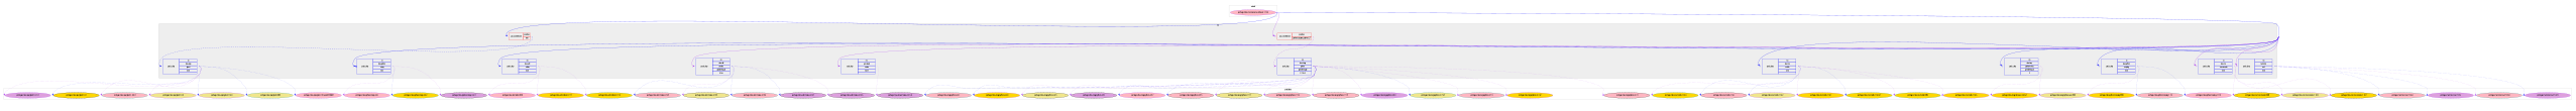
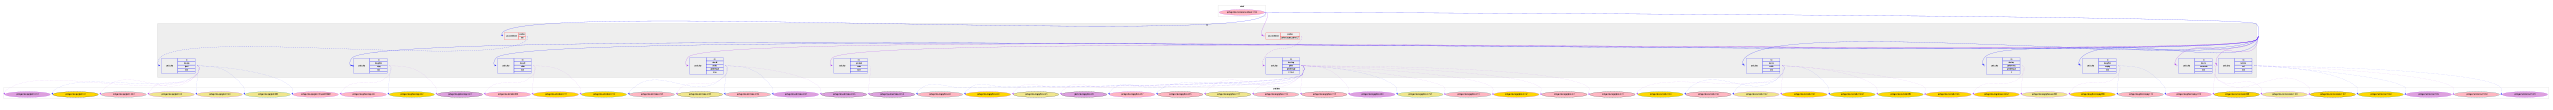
  digraph {
    compound=true
    concentrate=true
    fontname=Roboto
    fontsize=10
    newrank=true
    rankdir=TB
    ranksep=1.5
    node [color=purple fillcolor=lightpink fontname=Roboto fontsize=10 style=filled]
    edge [arrowhead=vee color=purple fontname=Roboto headport=w style=dotted tailport=e weight=100]
    n1 [label="portage://dev-ros/resource_retriever-1.12.4" width=4]
    n2 [color=blue label=<<TABLE BORDER="0" CELLBORDER="1" CELLSPACING="0" CELLPADDING="4" WIDTH="220"><TR><TD ROWSPAN="6" CELLPADDING="30">pack_dep</TD></TR><TR><TD WIDTH="110">no</TD></TR><TR><TD>dev-cpp</TD></TR><TR><TD>gtest</TD></TR><TR><TD>none</TD></TR><TR><TD></TD></TR></TABLE>> shape=none fillcolor="" style=""]
    n3 [color=red label=<<TABLE BORDER="0" CELLBORDER="1" CELLSPACING="0" CELLPADDING="4"><TR><TD ROWSPAN="3" CELLPADDING="10">use_conditional</TD></TR><TR><TD>positive</TD></TR><TR><TD>test</TD></TR></TABLE>> shape=none fillcolor="" style=""]
    n4 [color=blue label=<<TABLE BORDER="0" CELLBORDER="1" CELLSPACING="0" CELLPADDING="4" WIDTH="220"><TR><TD ROWSPAN="6" CELLPADDING="30">pack_dep</TD></TR><TR><TD WIDTH="110">no</TD></TR><TR><TD>dev-python</TD></TR><TR><TD>empy</TD></TR><TR><TD>none</TD></TR><TR><TD></TD></TR></TABLE>> shape=none fillcolor="" style=""]
    n5 [color=blue label=<<TABLE BORDER="0" CELLBORDER="1" CELLSPACING="0" CELLPADDING="4" WIDTH="220"><TR><TD ROWSPAN="6" CELLPADDING="30">pack_dep</TD></TR><TR><TD WIDTH="110">no</TD></TR><TR><TD>dev-util</TD></TR><TR><TD>catkin</TD></TR><TR><TD>none</TD></TR><TR><TD></TD></TR></TABLE>> shape=none fillcolor="" style=""]
    n6 [color=blue label=<<TABLE BORDER="0" CELLBORDER="1" CELLSPACING="0" CELLPADDING="4" WIDTH="220"><TR><TD ROWSPAN="6" CELLPADDING="30">pack_dep</TD></TR><TR><TD WIDTH="110">no</TD></TR><TR><TD>dev-util</TD></TR><TR><TD>cmake</TD></TR><TR><TD>greaterequal</TD></TR><TR><TD>3.9.6</TD></TR></TABLE>> shape=none fillcolor="" style=""]
    n7 [color=blue label=<<TABLE BORDER="0" CELLBORDER="1" CELLSPACING="0" CELLPADDING="4" WIDTH="220"><TR><TD ROWSPAN="6" CELLPADDING="30">pack_dep</TD></TR><TR><TD WIDTH="110">no</TD></TR><TR><TD>sys-devel</TD></TR><TR><TD>make</TD></TR><TR><TD>none</TD></TR><TR><TD></TD></TR></TABLE>> shape=none fillcolor="" style=""]
    n8 [color=blue label=<<TABLE BORDER="0" CELLBORDER="1" CELLSPACING="0" CELLPADDING="4" WIDTH="220"><TR><TD ROWSPAN="6" CELLPADDING="30">pack_dep</TD></TR><TR><TD WIDTH="110">no</TD></TR><TR><TD>dev-ros</TD></TR><TR><TD>roslib</TD></TR><TR><TD>none</TD></TR><TR><TD></TD></TR></TABLE>> shape=none fillcolor="" style=""]
    n9 [color=blue label=<<TABLE BORDER="0" CELLBORDER="1" CELLSPACING="0" CELLPADDING="4" WIDTH="220"><TR><TD ROWSPAN="6" CELLPADDING="30">pack_dep</TD></TR><TR><TD WIDTH="110">no</TD></TR><TR><TD>dev-lang</TD></TR><TR><TD>python</TD></TR><TR><TD>greaterequal</TD></TR><TR><TD>2.7.5-r2</TD></TR></TABLE>> shape=none fillcolor="" style=""]
    n10 [color=red label=<<TABLE BORDER="0" CELLBORDER="1" CELLSPACING="0" CELLPADDING="4"><TR><TD ROWSPAN="3" CELLPADDING="10">use_conditional</TD></TR><TR><TD>positive</TD></TR><TR><TD>python_targets_python2_7</TD></TR></TABLE>> shape=none fillcolor="" style=""]
    n11 [color=blue label=<<TABLE BORDER="0" CELLBORDER="1" CELLSPACING="0" CELLPADDING="4" WIDTH="220"><TR><TD ROWSPAN="6" CELLPADDING="30">pack_dep</TD></TR><TR><TD WIDTH="110">no</TD></TR><TR><TD>dev-lang</TD></TR><TR><TD>python-exec</TD></TR><TR><TD>greaterequal</TD></TR><TR><TD>2</TD></TR></TABLE>> shape=none fillcolor="" style=""]
    n12 [color=blue label=<<TABLE BORDER="0" CELLBORDER="1" CELLSPACING="0" CELLPADDING="4" WIDTH="220"><TR><TD ROWSPAN="6" CELLPADDING="30">pack_dep</TD></TR><TR><TD WIDTH="110">no</TD></TR><TR><TD>dev-python</TD></TR><TR><TD>rospkg</TD></TR><TR><TD>none</TD></TR><TR><TD></TD></TR></TABLE>> shape=none fillcolor="" style=""]
    n13 [color=blue label=<<TABLE BORDER="0" CELLBORDER="1" CELLSPACING="0" CELLPADDING="4" WIDTH="220"><TR><TD ROWSPAN="6" CELLPADDING="30">pack_dep</TD></TR><TR><TD WIDTH="110">no</TD></TR><TR><TD>dev-ros</TD></TR><TR><TD>rosconsole</TD></TR><TR><TD>none</TD></TR><TR><TD></TD></TR></TABLE>> shape=none fillcolor="" style=""]
    n14 [color=blue label=<<TABLE BORDER="0" CELLBORDER="1" CELLSPACING="0" CELLPADDING="4" WIDTH="220"><TR><TD ROWSPAN="6" CELLPADDING="30">pack_dep</TD></TR><TR><TD WIDTH="110">no</TD></TR><TR><TD>net-misc</TD></TR><TR><TD>curl</TD></TR><TR><TD>none</TD></TR><TR><TD></TD></TR></TABLE>> shape=none fillcolor="" style=""]
    n15 [fillcolor=khaki label="portage://dev-cpp/gtest-1.16.0" width=4]
    n16 [fillcolor=khaki label="portage://dev-cpp/gtest-1.8.0" width=4]
    n17 [color=teal label="portage://dev-cpp/gtest-1.8.0-r1" width=4]
    n18 [color=black fillcolor=gold label="portage://dev-cpp/gtest-1.8.1" width=4]
    n19 [fillcolor=plum label="portage://dev-cpp/gtest-1.8.1-r1" width=4]
    n20 [label="portage://dev-cpp/gtest-1.9.0_pre20190607" width=4]
    n21 [color=teal fillcolor=khaki label="portage://dev-cpp/gtest-9999" width=4]
    n22 [color=black fillcolor=plum label="portage://dev-python/empy-3.3-r1" width=4]
    n23 [color=teal fillcolor=gold label="portage://dev-python/empy-3.3.2" width=4]
    n24 [label="portage://dev-python/empy-3.3.3" width=4]
    n25 [color=teal fillcolor=gold label="portage://dev-util/catkin-0.7.14" width=4]
    n26 [fillcolor=gold label="portage://dev-util/catkin-0.7.17" width=4]
    n27 [label="portage://dev-util/catkin-9999" width=4]
    n28 [color=teal label="portage://dev-util/cmake-3.13.5" width=4]
    n29 [color=black fillcolor=plum label="portage://dev-util/cmake-3.14.6" width=4]
-   n30 [color=black fillcolor=plum label="portage://dev-util/cmake-3.14.7" width=4]
+   n30 [fillcolor=plum label="portage://dev-util/cmake-3.14.7" width=4]
    n31 [color=teal label="portage://dev-util/cmake-3.15.4" width=4]
    n32 [color=black fillcolor=khaki label="portage://dev-util/cmake-3.15.5" width=4]
    n33 [color=black fillcolor=plum label="portage://sys-devel/make-4.2.1-r4" width=4]
    n34 [color=black label="portage://dev-lang/python-2.7.15" width=4]
    n35 [color=teal label="portage://dev-lang/python-2.7.16" width=4]
    n36 [color=black fillcolor=khaki label="portage://dev-lang/python-2.7.17" width=4]
    n37 [color=black label="portage://dev-lang/python-3.5.5" width=4]
    n38 [label="portage://dev-lang/python-3.5.7" width=4]
-   n39 [color=black fillcolor=plum label="portage://dev-lang/python-3.5.9" width=4]
+   n39 [color=black fillcolor=plum label="gtest://dev-lang/python-3.5.9" width=4]
    n40 [color=black fillcolor=khaki label="portage://dev-lang/python-3.6.5" width=4]
    n41 [fillcolor=gold label="portage://dev-lang/python-3.6.8" width=4]
    n42 [color=teal label="portage://dev-lang/python-3.6.9" width=4]
    n43 [color=black label="portage://dev-lang/python-3.7.2" width=4]
+   n44 [color=black label="portage://dev-lang/python-3.7.3" width=4]
    n45 [fillcolor=gold label="portage://dev-lang/python-3.7.4-r1" width=4]
    n46 [color=teal label="portage://dev-lang/python-3.7.5" width=4]
    n47 [color=teal fillcolor=khaki label="portage://dev-lang/python-3.7.5-r1" width=4]
    n48 [fillcolor=plum label="portage://dev-lang/python-3.8.0" width=4]
    n49 [fillcolor=gold label="portage://dev-lang/util-exec-2.4.6-r1" width=4]
    n50 [fillcolor=khaki label="portage://dev-lang/python-exec-9999" width=4]
    n51 [label="portage://dev-python/rospkg-1.1.10" width=4]
    n52 [color=teal label="portage://dev-python/rospkg-1.1.9" width=4]
    n53 [fillcolor=gold label="portage://dev-python/rospkg-9999" width=4]
    n54 [color=black fillcolor=gold label="portage://dev-ros/rosconsole-1.13.7" width=4]
    n55 [fillcolor=khaki label="portage://dev-ros/rosconsole-1.13.9" width=4]
    n56 [color=black fillcolor=gold label="portage://dev-ros/rosconsole-9999" width=4]
    n57 [color=teal fillcolor=gold label="portage://dev-ros/roslib-1.14.0-r1" width=4]
    n58 [fillcolor=gold label="portage://dev-ros/roslib-1.14.1" width=4]
    n59 [fillcolor=khaki label="portage://dev-ros/roslib-1.14.2" width=4]
    n60 [color=black label="portage://dev-ros/roslib-1.14.3" width=4]
    n61 [color=teal fillcolor=gold label="portage://dev-ros/roslib-1.14.4" width=4]
    n62 [fillcolor=gold label="portage://dev-ros/roslib-1.14.6" width=4]
    n63 [color=teal fillcolor=gold label="portage://dev-ros/roslib-9999" width=4]
    n64 [color=teal label="portage://net-misc/curl-7.65.0" width=4]
    n65 [fillcolor=plum label="portage://net-misc/curl-7.65.3" width=4]
-   n66 [color=teal label="portage://net-misc/curl-7.66.0" width=4]
+   n66 [color=teal fillcolor=gold label="portage://net-misc/curl-7.66.0" width=4]
    n67 [fillcolor=plum label="portage://net-misc/curl-7.67.0" width=4]
    subgraph cluster_1 {
      color=gray
      label=<<i>ebuild</i>>
      rank=same
      n1
    }
    subgraph cluster_2 {
      color=gray
      label=<<i>dependencies</i>>
      subgraph cluster_3 {
        color=gray
        fillcolor="#eeeeee"
        label=<<i>compile</i>>
        style=filled
        subgraph sub_4 {
          color=gray
          fillcolor="#eeeeee"
          label=<<i>compile</i>>
          style=filled
          n3
          subgraph sub_5 {
            color=gray
            fillcolor="#eeeeee"
            label=<<i>compile</i>>
            style=filled
            n2
          }
        }
        subgraph sub_6 {
          color=gray
          fillcolor="#eeeeee"
          label=<<i>compile</i>>
          style=filled
          n4
        }
        subgraph sub_7 {
          color=gray
          fillcolor="#eeeeee"
          label=<<i>compile</i>>
          style=filled
          n5
        }
        subgraph sub_8 {
          color=gray
          fillcolor="#eeeeee"
          label=<<i>compile</i>>
          style=filled
          n6
        }
        subgraph sub_9 {
          color=gray
          fillcolor="#eeeeee"
          label=<<i>compile</i>>
          style=filled
          n7
        }
      }
      subgraph cluster_10 {
        color=gray
        fillcolor="#eeeeee"
        label=<<i>compile and run</i>>
        style=filled
        subgraph sub_11 {
          color=gray
          fillcolor="#eeeeee"
          label=<<i>compile and run</i>>
          style=filled
          n8
        }
        subgraph sub_12 {
          color=gray
          fillcolor="#eeeeee"
          label=<<i>compile and run</i>>
          style=filled
          n10
          subgraph sub_13 {
            color=gray
            fillcolor="#eeeeee"
            label=<<i>compile and run</i>>
            style=filled
            n9
          }
        }
        subgraph sub_14 {
          color=gray
          fillcolor="#eeeeee"
          label=<<i>compile and run</i>>
          style=filled
          n11
        }
        subgraph sub_15 {
          color=gray
          fillcolor="#eeeeee"
          label=<<i>compile and run</i>>
          style=filled
          n12
        }
        subgraph sub_16 {
          color=gray
          fillcolor="#eeeeee"
          label=<<i>compile and run</i>>
          style=filled
          n13
        }
        subgraph sub_17 {
          color=gray
          fillcolor="#eeeeee"
          label=<<i>compile and run</i>>
          style=filled
          n14
        }
      }
      subgraph cluster_18 {
        color=gray
        fillcolor="#eeeeee"
        label=<<i>run</i>>
        style=filled
      }
    }
    subgraph cluster_19 {
      color=gray
      label=<<i>candidates</i>>
      rank=same
      subgraph sub_20 {
        color=black
        label=<<i>candidates</i>>
        nodesep=1
        rank=same
        n15
        n16
        n17
        n18
        n19
        n20
        n21
      }
      subgraph sub_21 {
        color=black
        label=<<i>candidates</i>>
        nodesep=1
        rank=same
        n22
        n23
        n24
      }
      subgraph sub_22 {
        color=black
        label=<<i>candidates</i>>
        nodesep=1
        rank=same
        n25
        n26
        n27
      }
      subgraph sub_23 {
        color=black
        label=<<i>candidates</i>>
        nodesep=1
        rank=same
        n28
        n29
        n30
        n31
        n32
      }
      subgraph sub_24 {
        color=black
        label=<<i>candidates</i>>
        nodesep=1
        rank=same
        n33
      }
      subgraph sub_25 {
        color=black
        label=<<i>candidates</i>>
        nodesep=1
        rank=same
        n34
        n35
        n36
        n37
        n38
        n39
        n40
        n41
        n42
        n43
+       n44
        n45
        n46
        n47
        n48
      }
      subgraph sub_26 {
        color=black
        label=<<i>candidates</i>>
        nodesep=1
        rank=same
        n49
        n50
      }
      subgraph sub_27 {
        color=black
        label=<<i>candidates</i>>
        nodesep=1
        rank=same
        n51
        n52
        n53
      }
      subgraph sub_28 {
        color=black
        label=<<i>candidates</i>>
        nodesep=1
        rank=same
        n54
        n55
        n56
      }
      subgraph sub_29 {
        color=black
        label=<<i>candidates</i>>
        nodesep=1
        rank=same
        n57
        n58
        n59
        n60
        n61
        n62
        n63
      }
      subgraph sub_30 {
        color=black
        label=<<i>candidates</i>>
        nodesep=1
        rank=same
        n64
        n65
        n66
        n67
      }
    }
    n1 -> n3 [color=blue style=solid weight=20]
    n1 -> n4 [color=blue style=solid weight=20]
    n1 -> n5 [color=blue style=solid weight=20]
    n1 -> n6 [style=solid weight=20]
    n1 -> n7 [style=solid weight=20]
    n1 -> n8 [arrowhead=odotvee color=blue style=solid weight=20]
    n1 -> n10 [arrowhead=odotvee style=solid weight=20]
    n1 -> n11 [arrowhead=odotvee color=blue style=solid weight=20]
    n1 -> n12 [arrowhead=odotvee color=blue style=solid weight=20]
    n1 -> n13 [arrowhead=odotvee style=solid weight=20]
    n1 -> n14 [arrowhead=odotvee style=solid weight=20]
    n2 -> n15 [color=blue]
    n2 -> n16
    n2 -> n17
    n2 -> n18 [color=blue]
    n2 -> n19
    n2 -> n20 [color=blue]
    n2 -> n21 [color=blue]
    n3 -> n2 [color=blue style=dashed weight=20]
    n4 -> n22
    n4 -> n23 [color=blue]
    n4 -> n24
    n5 -> n25
    n5 -> n26
    n5 -> n27
    n6 -> n28 [color=blue]
    n6 -> n29
    n6 -> n30 [color=blue]
    n6 -> n31 [color=blue]
    n6 -> n32
    n7 -> n33
    n8 -> n57 [color=blue]
    n8 -> n58
    n8 -> n59 [color=blue]
    n8 -> n60 [color=blue]
    n8 -> n61
    n8 -> n62
    n8 -> n63
    n9 -> n34
    n9 -> n35
    n9 -> n36
    n9 -> n37 [color=blue]
    n9 -> n38 [color=blue]
    n9 -> n39
    n9 -> n40
    n9 -> n41 [color=blue]
    n9 -> n42 [color=blue]
    n9 -> n43
+   n9 -> n44
    n9 -> n45
    n9 -> n46
    n9 -> n47 [color=blue]
    n9 -> n48
    n10 -> n9 [style=dashed weight=20]
    n11 -> n49
    n11 -> n50
    n12 -> n51 [color=blue]
    n12 -> n52 [color=blue]
    n12 -> n53
    n13 -> n54
    n13 -> n55
    n13 -> n56
    n14 -> n64
    n14 -> n65 [color=blue]
    n14 -> n66 [color=blue]
    n14 -> n67 [color=blue]
  }
